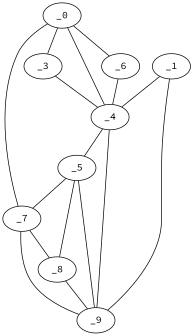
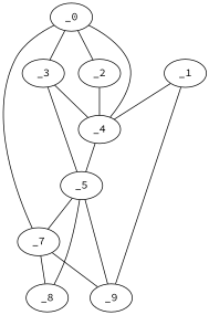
  graph {
    fontname="Source Code Pro"
    node [fontname="Source Code Pro" x=90]
    edge [fontname="Source Code Pro" valence=2]
    _0 [x=4 y=66]
-   _2 [x=77 y=86 label=_6]
+   _2 [x=77 y=86]
    _3 [y=77]
    _7 [x=120 y=53]
    _4 [y=82]
    _1 [x=71 y=90]
    _9 [x=124 y=83]
    _5 [x=110 y=71]
    _8 [x=122 y=74]
    _0 -- _2
    _0 -- _3 [valence=1]
    _0 -- _7 [valence=1]
    _0 -- _4 [valence=1]
    _2 -- _4
    _3 -- _4
+   _3 -- _5
    _7 -- _9 [valence=1]
    _7 -- _8
-   _4 -- _9
    _4 -- _5
    _1 -- _4 [valence=1]
    _1 -- _9 [valence=1]
    _5 -- _7 [valence=1]
    _5 -- _9
    _5 -- _8
-   _8 -- _9
  }
